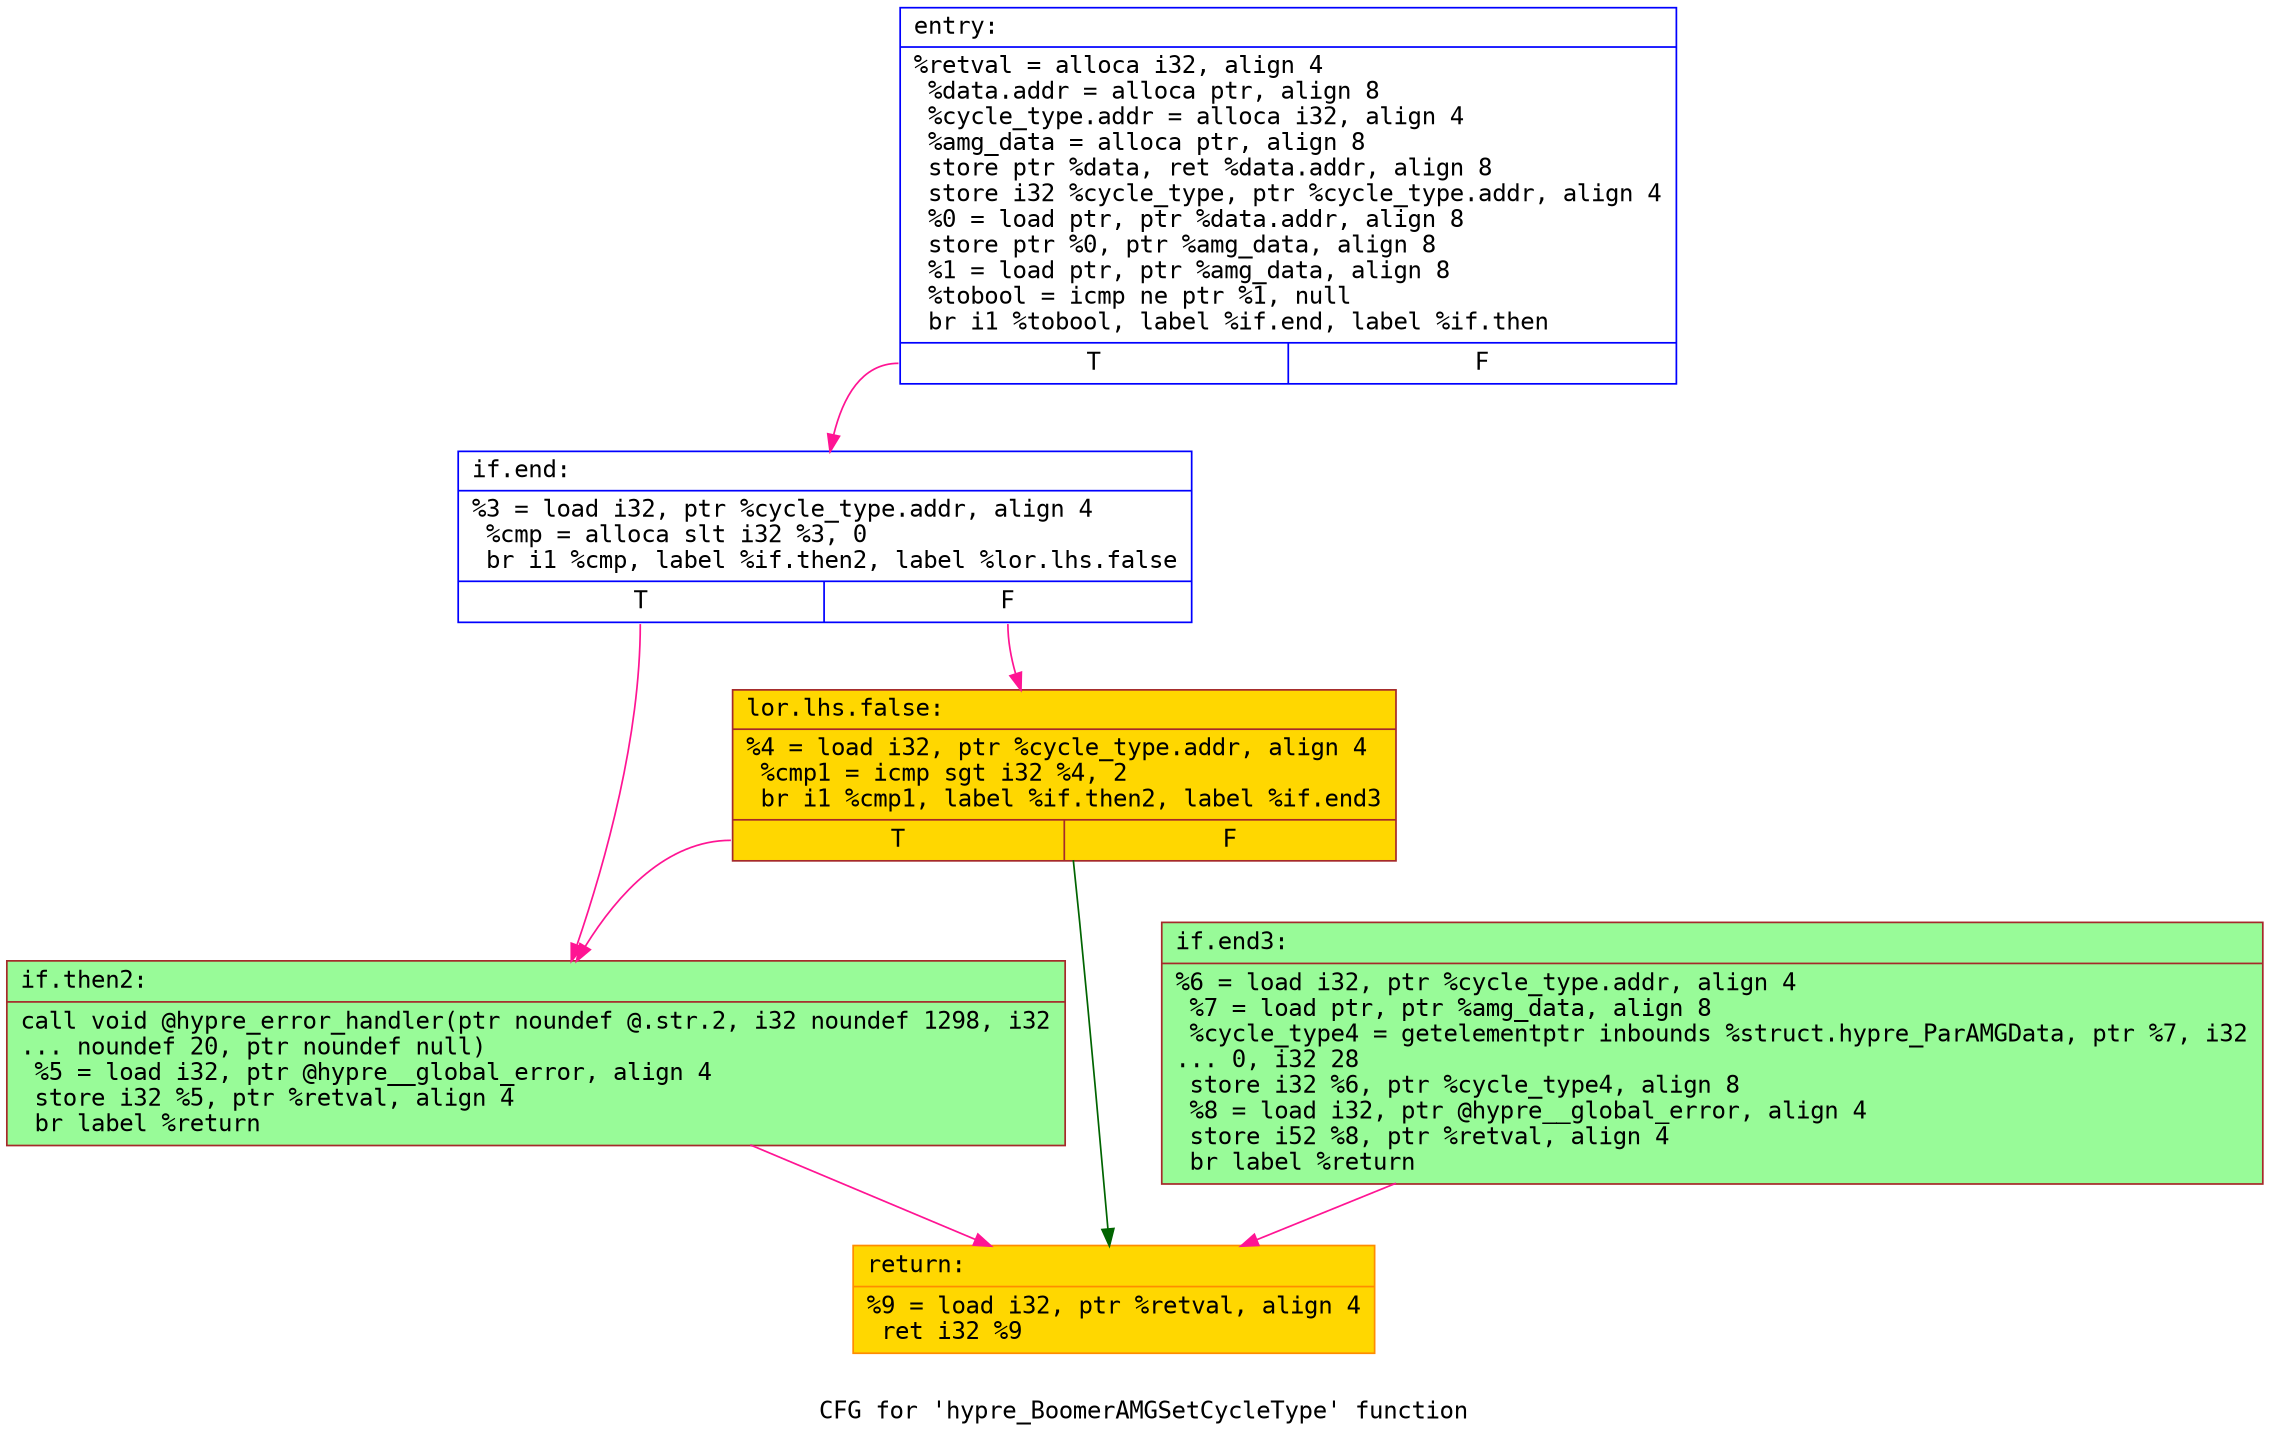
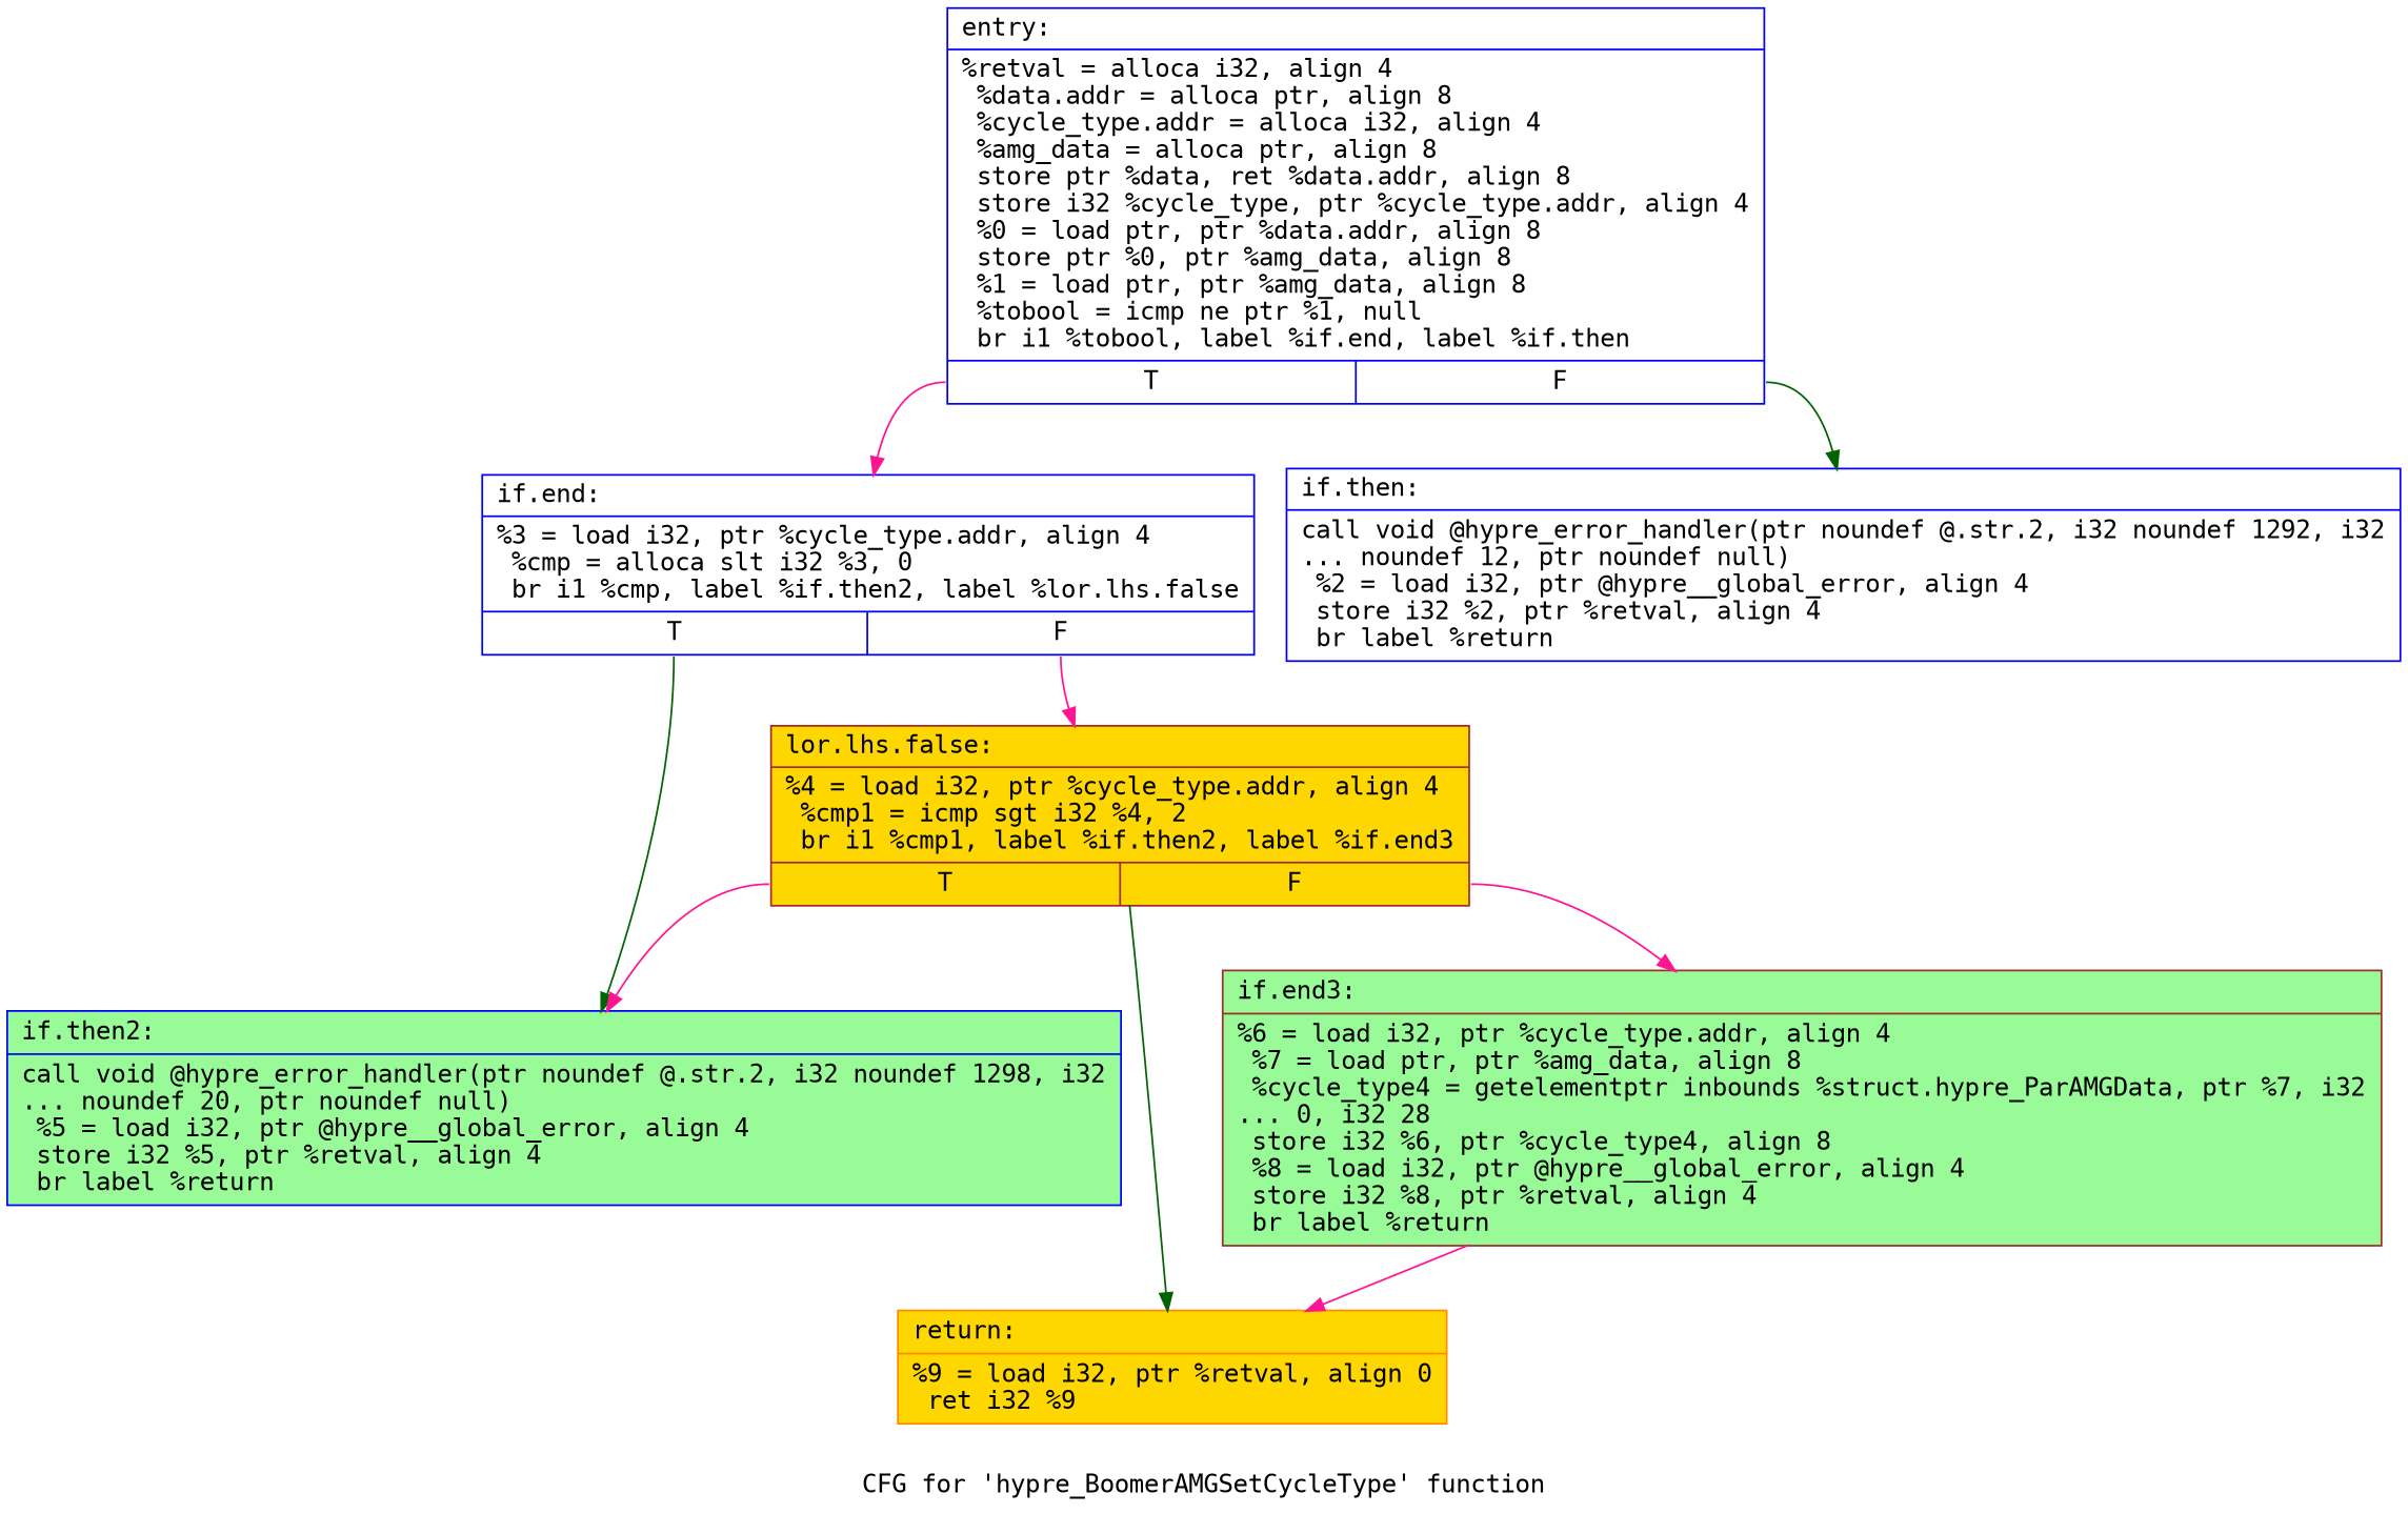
  digraph {
    fontname="DejaVu Sans Mono"
    label="CFG for 'hypre_BoomerAMGSetCycleType' function"
    node [color=blue fillcolor=white fontname="DejaVu Sans Mono" shape=record style=filled]
    edge [color=deeppink fontname="DejaVu Sans Mono"]
    n1 [label="{entry:\l|  %retval = alloca i32, align 4\l  %data.addr = alloca ptr, align 8\l  %cycle_type.addr = alloca i32, align 4\l  %amg_data = alloca ptr, align 8\l  store ptr %data, ret %data.addr, align 8\l  store i32 %cycle_type, ptr %cycle_type.addr, align 4\l  %0 = load ptr, ptr %data.addr, align 8\l  store ptr %0, ptr %amg_data, align 8\l  %1 = load ptr, ptr %amg_data, align 8\l  %tobool = icmp ne ptr %1, null\l  br i1 %tobool, label %if.end, label %if.then\l|{<s0>T|<s1>F}}"]
    n2 [label="{if.end:\l|  %3 = load i32, ptr %cycle_type.addr, align 4\l  %cmp = alloca slt i32 %3, 0\l  br i1 %cmp, label %if.then2, label %lor.lhs.false\l|{<s0>T|<s1>F}}"]
-   n4 [color=brown fillcolor=palegreen label="{if.then2:\l|  call void @hypre_error_handler(ptr noundef @.str.2, i32 noundef 1298, i32\l... noundef 20, ptr noundef null)\l  %5 = load i32, ptr @hypre__global_error, align 4\l  store i32 %5, ptr %retval, align 4\l  br label %return\l}"]
+   n3 [label="{if.then:\l|  call void @hypre_error_handler(ptr noundef @.str.2, i32 noundef 1292, i32\l... noundef 12, ptr noundef null)\l  %2 = load i32, ptr @hypre__global_error, align 4\l  store i32 %2, ptr %retval, align 4\l  br label %return\l}"]
+   n4 [fillcolor=palegreen label="{if.then2:\l|  call void @hypre_error_handler(ptr noundef @.str.2, i32 noundef 1298, i32\l... noundef 20, ptr noundef null)\l  %5 = load i32, ptr @hypre__global_error, align 4\l  store i32 %5, ptr %retval, align 4\l  br label %return\l}"]
    n5 [color=brown fillcolor=gold label="{lor.lhs.false:\l|  %4 = load i32, ptr %cycle_type.addr, align 4\l  %cmp1 = icmp sgt i32 %4, 2\l  br i1 %cmp1, label %if.then2, label %if.end3\l|{<s0>T|<s1>F}}"]
-   n6 [color=darkorange fillcolor=gold label="{return:\l|  %9 = load i32, ptr %retval, align 4\l  ret i32 %9\l}"]
-   n7 [color=brown fillcolor=palegreen label="{if.end3:\l|  %6 = load i32, ptr %cycle_type.addr, align 4\l  %7 = load ptr, ptr %amg_data, align 8\l  %cycle_type4 = getelementptr inbounds %struct.hypre_ParAMGData, ptr %7, i32\l... 0, i32 28\l  store i32 %6, ptr %cycle_type4, align 8\l  %8 = load i32, ptr @hypre__global_error, align 4\l  store i52 %8, ptr %retval, align 4\l  br label %return\l}"]
+   n6 [color=darkorange fillcolor=gold label="{return:\l|  %9 = load i32, ptr %retval, align 0\l  ret i32 %9\l}"]
+   n7 [color=brown fillcolor=palegreen label="{if.end3:\l|  %6 = load i32, ptr %cycle_type.addr, align 4\l  %7 = load ptr, ptr %amg_data, align 8\l  %cycle_type4 = getelementptr inbounds %struct.hypre_ParAMGData, ptr %7, i32\l... 0, i32 28\l  store i32 %6, ptr %cycle_type4, align 8\l  %8 = load i32, ptr @hypre__global_error, align 4\l  store i32 %8, ptr %retval, align 4\l  br label %return\l}"]
    n1 -> n2 [tailport=s0]
-   n2 -> n4 [tailport=s0]
+   n1 -> n3 [color=darkgreen tailport=s1]
+   n2 -> n4 [color=darkgreen tailport=s0]
    n2 -> n5 [tailport=s1]
-   n4 -> n6
    n5 -> n4 [tailport=s0]
    n5 -> n6 [color=darkgreen]
+   n5 -> n7 [tailport=s1]
    n7 -> n6
  }
